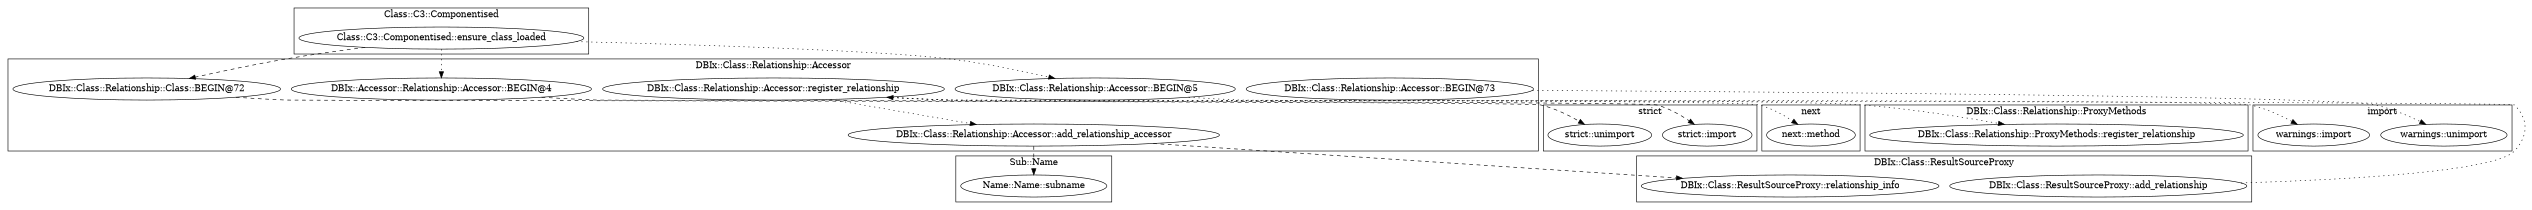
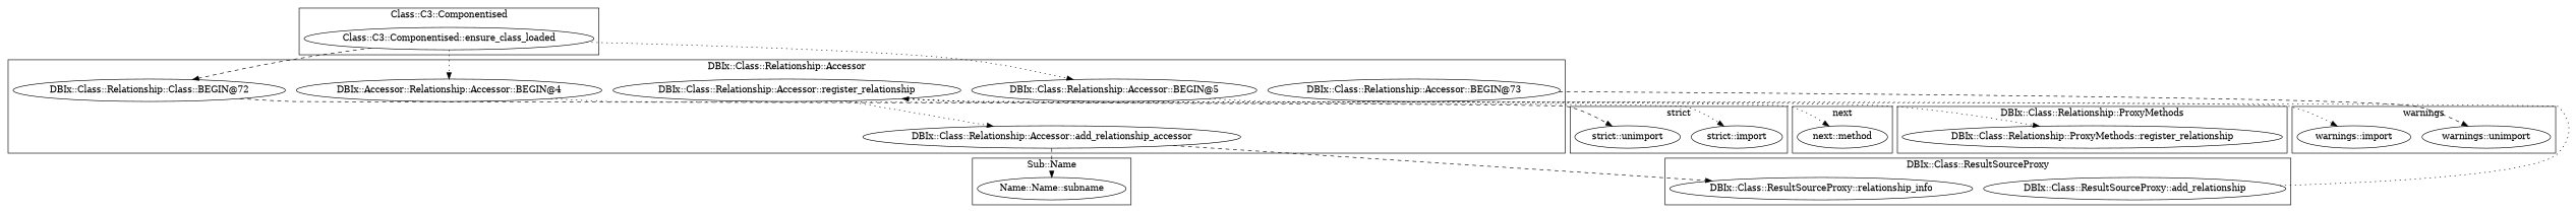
  digraph {
    edge [style=dotted]
    n1 [label="DBIx::Class::Relationship::Class::BEGIN@72"]
    n2 [label="DBIx::Accessor::Relationship::Accessor::BEGIN@4"]
    "DBIx::Class::Relationship::Accessor::add_relationship_accessor"
    "DBIx::Class::Relationship::Accessor::register_relationship"
    "DBIx::Class::Relationship::Accessor::BEGIN@73"
    "DBIx::Class::Relationship::Accessor::BEGIN@5"
    "warnings::unimport"
    "warnings::import"
    "strict::import"
    "strict::unimport"
    "DBIx::Class::ResultSourceProxy::relationship_info"
    "DBIx::Class::ResultSourceProxy::add_relationship"
    "Class::C3::Componentised::ensure_class_loaded"
    "next::method"
    "DBIx::Class::Relationship::ProxyMethods::register_relationship"
    n16 [label="Name::Name::subname"]
    subgraph cluster_1 {
      label="DBIx::Class::Relationship::Accessor"
      n1
      n2
      "DBIx::Class::Relationship::Accessor::add_relationship_accessor"
      "DBIx::Class::Relationship::Accessor::register_relationship"
      "DBIx::Class::Relationship::Accessor::BEGIN@73"
      "DBIx::Class::Relationship::Accessor::BEGIN@5"
    }
    subgraph cluster_2 {
-     label=import
+     label=warnings
      "warnings::unimport"
      "warnings::import"
    }
    subgraph cluster_3 {
      label="strict"
      "strict::import"
      "strict::unimport"
    }
    subgraph cluster_4 {
      label="DBIx::Class::ResultSourceProxy"
      "DBIx::Class::ResultSourceProxy::relationship_info"
      "DBIx::Class::ResultSourceProxy::add_relationship"
    }
    subgraph cluster_5 {
      label="Class::C3::Componentised"
      "Class::C3::Componentised::ensure_class_loaded"
    }
    subgraph cluster_6 {
      label=next
      "next::method"
    }
    subgraph cluster_7 {
      label="DBIx::Class::Relationship::ProxyMethods"
      "DBIx::Class::Relationship::ProxyMethods::register_relationship"
    }
    subgraph cluster_8 {
      label="Sub::Name"
      n16
    }
    n1 -> "strict::unimport" [style=dashed]
-   n2 -> "strict::import" [style=dashed]
+   n2 -> "strict::import"
    "DBIx::Class::Relationship::Accessor::add_relationship_accessor" -> "DBIx::Class::ResultSourceProxy::relationship_info" [style=dashed]
    "DBIx::Class::Relationship::Accessor::add_relationship_accessor" -> n16 [style=dashed]
    "DBIx::Class::Relationship::Accessor::register_relationship" -> "DBIx::Class::Relationship::Accessor::add_relationship_accessor"
    "DBIx::Class::Relationship::Accessor::register_relationship" -> "next::method"
    "DBIx::Class::Relationship::Accessor::register_relationship" -> "DBIx::Class::Relationship::ProxyMethods::register_relationship"
-   "DBIx::Class::Relationship::Accessor::BEGIN@73" -> "warnings::unimport"
+   "DBIx::Class::Relationship::Accessor::BEGIN@73" -> "warnings::unimport" [style=dashed]
    "DBIx::Class::Relationship::Accessor::BEGIN@5" -> "warnings::import"
    "DBIx::Class::ResultSourceProxy::add_relationship" -> "DBIx::Class::Relationship::Accessor::register_relationship"
    "Class::C3::Componentised::ensure_class_loaded" -> n1 [style=dashed]
    "Class::C3::Componentised::ensure_class_loaded" -> n2
    "Class::C3::Componentised::ensure_class_loaded" -> "DBIx::Class::Relationship::Accessor::BEGIN@5"
  }
